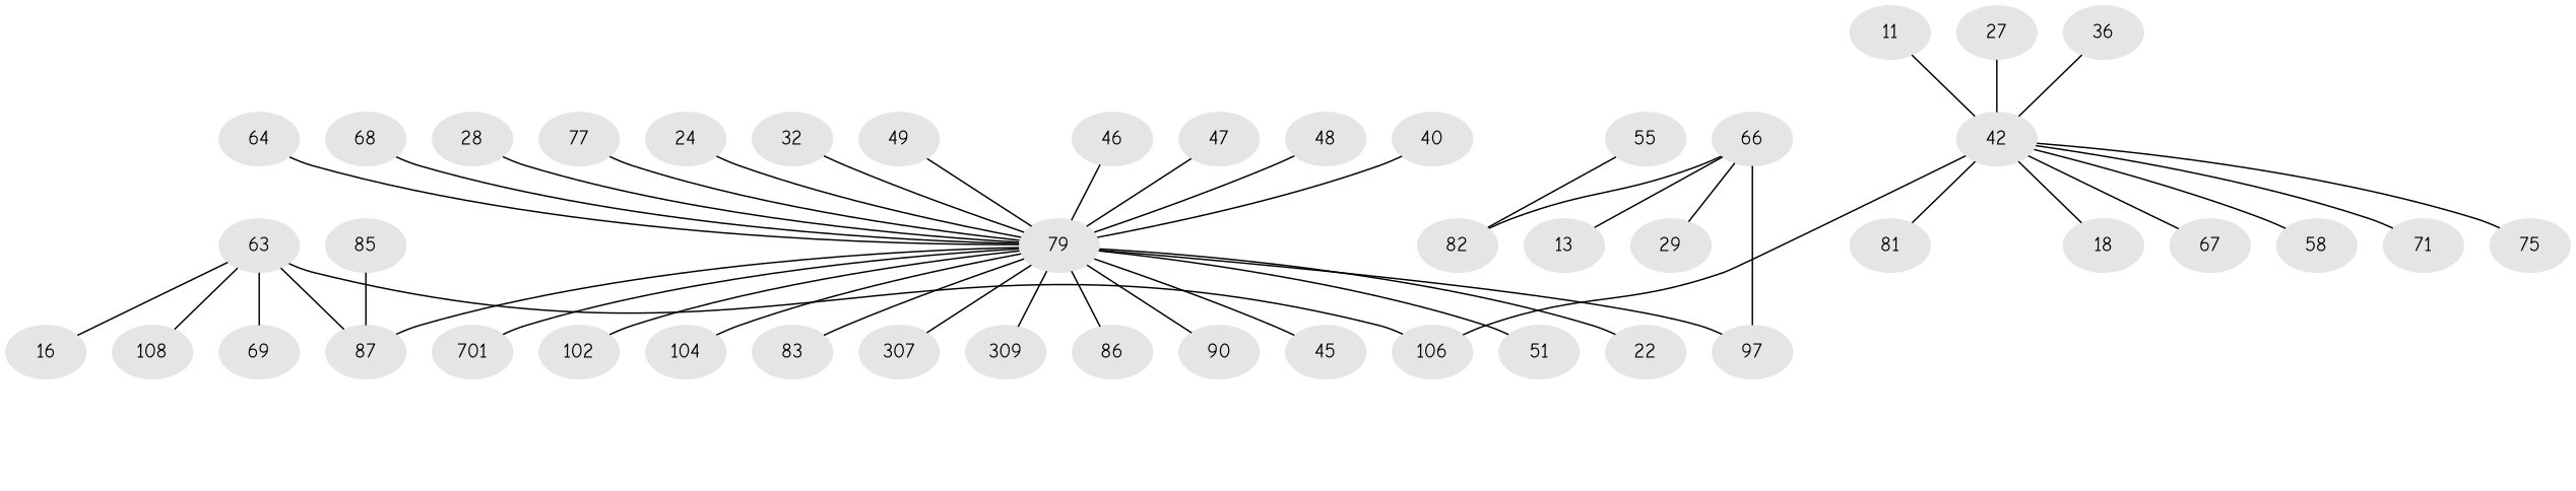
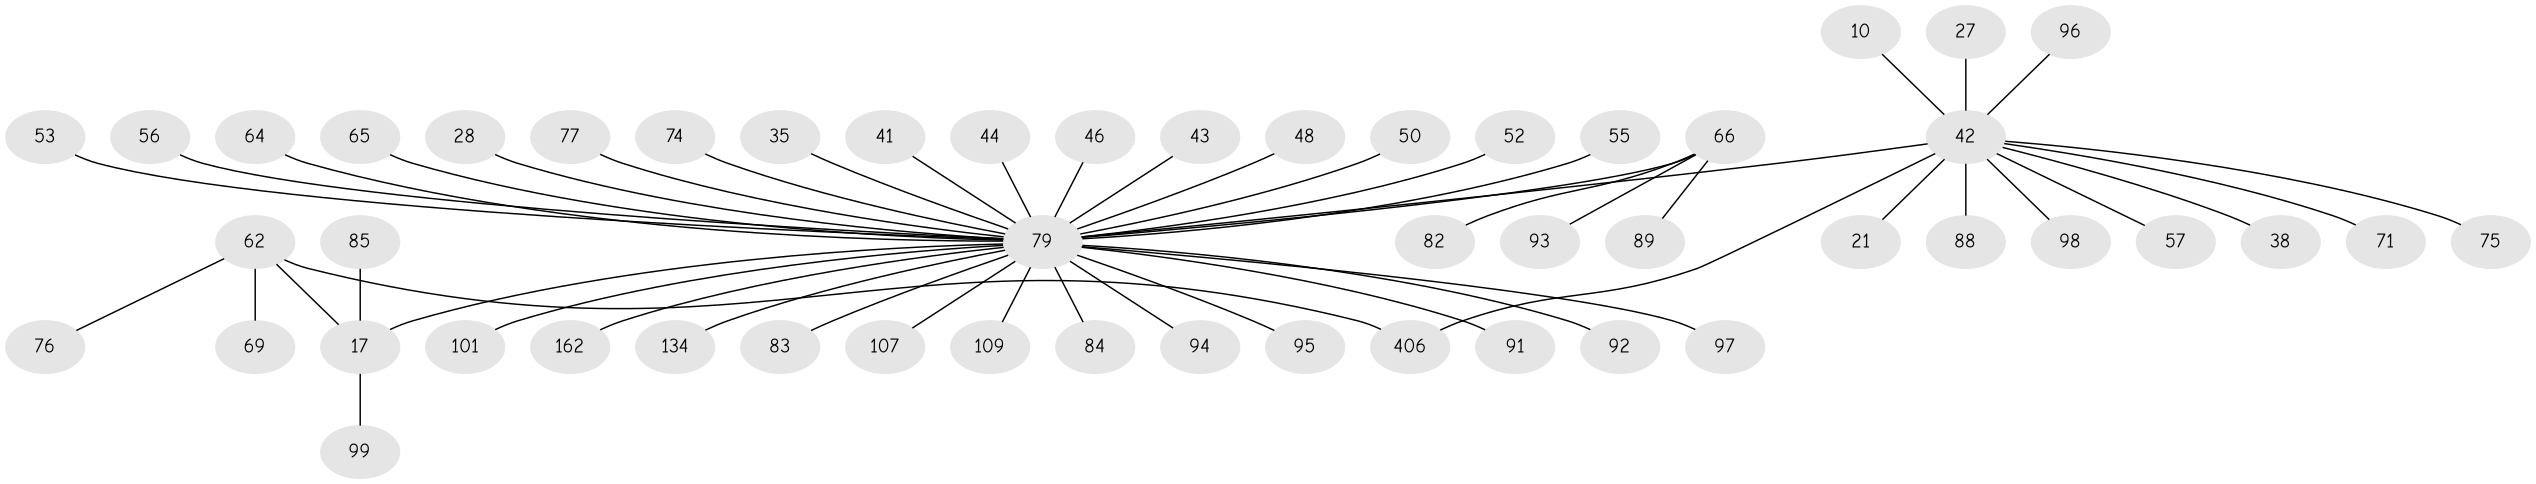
  graph {
    fontname="Comic Neue"
    node [color=gray90 fontname="Comic Neue" style=filled]
    edge [fontname="Comic Neue"]
    42 [super="+26+23"]
    79 [super="+37+61+25+17+15+16+20+21+28+29"]
-   57 [label=67]
-   58
+   57
+   58 [label=38]
    71
    75
-   81 [super="+19"]
-   98 [label=18]
-   106 [super="+94"]
-   11
-   24 [super="+6"]
-   87 [super="+22"]
+   81 [super="+19" label=21]
+   88 [super="+80"]
+   98
+   106 [super="+94" label=406]
+   11 [label=10]
+   24 [super="+6" label=74]
+   87 [super="+22" label=17]
    83
-   86
-   90 [super="+54"]
-   91 [super="+32" label=51]
-   92 [label=22]
-   95 [super="+84" label=45]
+   86 [label=84]
+   90 [super="+54" label=94]
+   91 [super="+32"]
+   92
+   95 [super="+84"]
    97 [super="+70"]
-   101 [label=701]
-   102 [super="+78"]
-   104 [super="+31"]
-   107 [super="+74" label=307]
-   109 [label=309]
+   101
+   102 [super="+78" label=162]
+   104 [super="+31" label=134]
+   107 [super="+74"]
+   109
    27
-   35 [label=32]
-   36
-   41 [label=49]
+   35
+   36 [label=96]
+   41
+   44
    46 [super="+33"]
-   47
+   47 [label=43]
    48
-   50 [super="+18" label=40]
+   50 [super="+18"]
+   52
+   53
    55
-   62 [super="+59" label=63]
+   56
+   62 [super="+59"]
    69
-   76 [label=16]
-   108 [super="+105"]
+   76
+   99
    64
-   65 [label=68]
+   65
    66 [super="+34"]
    82
-   89 [label=29]
-   93 [label=13]
+   89
+   93
    n50 [label=28]
    77 [super="+40"]
    85
+   42 -- 79 [weight=3]
    42 -- 57
    42 -- 58
    42 -- 71
    42 -- 75
    42 -- 81
+   42 -- 88
    42 -- 98
    42 -- 106
    79 -- 87
    79 -- 83
    79 -- 86
    79 -- 90
    79 -- 91
    79 -- 92
    79 -- 95
    79 -- 97
    79 -- 101
    79 -- 102
    79 -- 104
    79 -- 107
    79 -- 109
    11 -- 42
    24 -- 79 [weight=2]
+   87 -- 99
    27 -- 42
    35 -- 79
    36 -- 42
    41 -- 79
+   44 -- 79
    46 -- 79
    47 -- 79
    48 -- 79
    50 -- 79
-   55 -- 82
+   52 -- 79
+   53 -- 79
+   55 -- 79
+   56 -- 79
    62 -- 106
    62 -- 87 [weight=2]
    62 -- 69
    62 -- 76
-   62 -- 108
    64 -- 79
    65 -- 79
-   66 -- 97 [weight=3]
+   66 -- 79 [weight=3]
    66 -- 82
    66 -- 89
    66 -- 93
    n50 -- 79
    77 -- 79
    85 -- 87
  }
